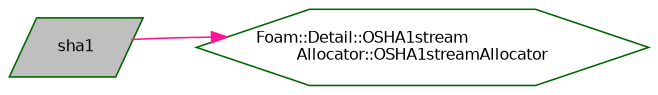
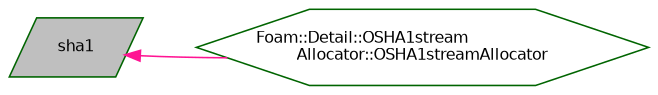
  digraph {
    rankdir=LR
    node [color=darkgreen fontname=Helvetica fontsize=10]
    n1 [fillcolor=grey75 fontcolor=black height=0.2 label=sha1 shape=parallelogram style=filled width=0.4]
    n2 [height=0.2 label="Foam::Detail::OSHA1stream\lAllocator::OSHA1streamAllocator" shape=hexagon width=0.4]
-   n2 -> n1 [color=deeppink dir=back fontname=Helvetica fontsize=10 labelfontname=Helvetica labelfontsize=10 style=solid]
+   n1 -> n2 [color=deeppink dir=back fontname=Helvetica fontsize=10 labelfontname=Helvetica labelfontsize=10 style=solid]
  }
